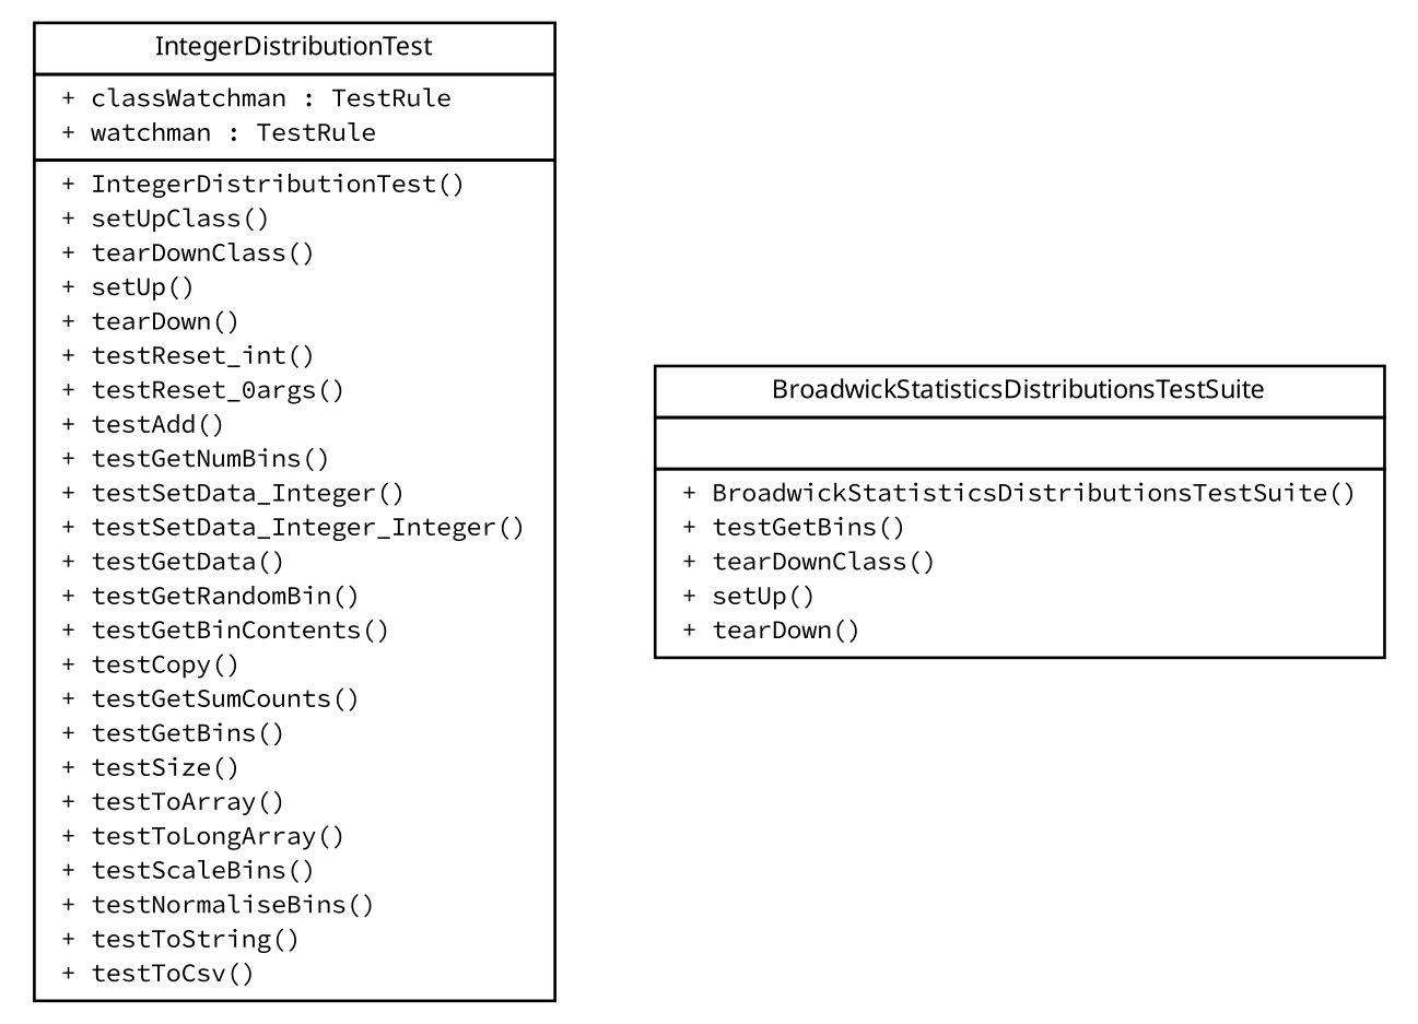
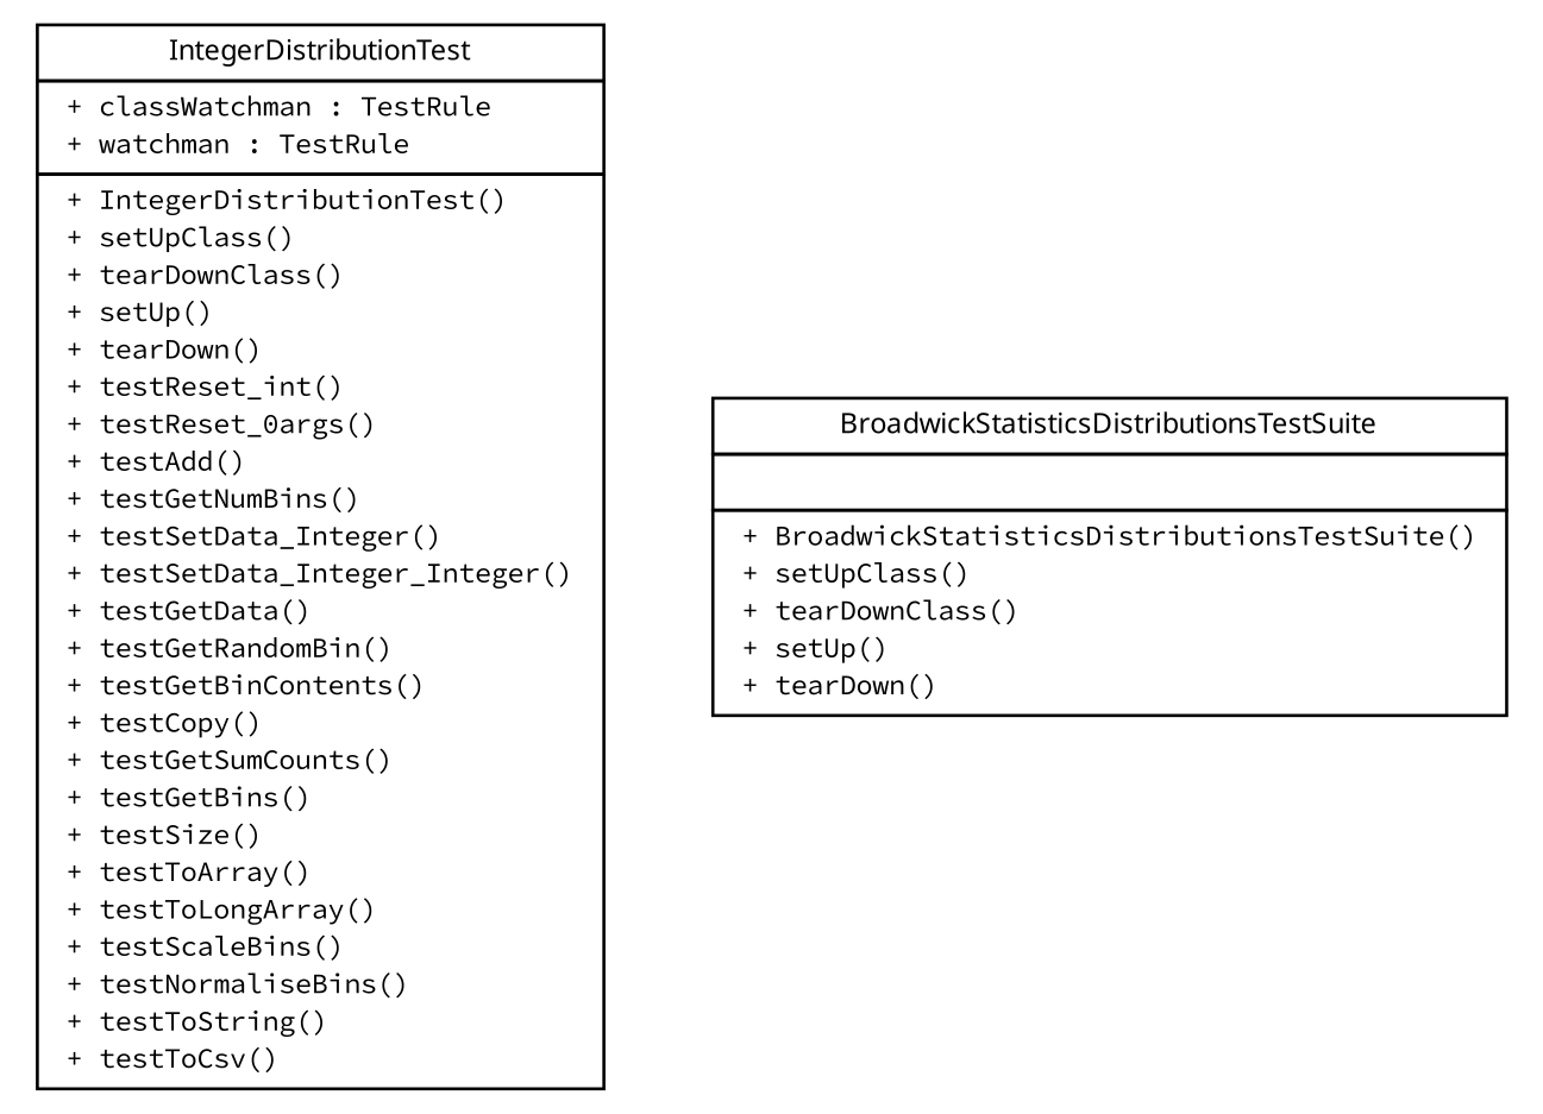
  digraph {
    nodesep=0.25
    ranksep=0.5
    fontname="Source Code Pro"
    node [fontcolor=black fontname="Source Code Pro" fontsize=9.0 shape=plaintext]
    n1 [label=<<table title="broadwick.statistics.distributions.IntegerDistributionTest" border="0" cellborder="1" cellspacing="0" cellpadding="2" port="p" href="./IntegerDistributionTest.html"> 		<tr><td><table border="0" cellspacing="0" cellpadding="1"> <tr><td align="center" balign="center"><font face="Trebuchet MS"> IntegerDistributionTest </font></td></tr> 		</table></td></tr> 		<tr><td><table border="0" cellspacing="0" cellpadding="1"> <tr><td align="left" balign="left"> + classWatchman : TestRule </td></tr> <tr><td align="left" balign="left"> + watchman : TestRule </td></tr> 		</table></td></tr> 		<tr><td><table border="0" cellspacing="0" cellpadding="1"> <tr><td align="left" balign="left"> + IntegerDistributionTest() </td></tr> <tr><td align="left" balign="left"> + setUpClass() </td></tr> <tr><td align="left" balign="left"> + tearDownClass() </td></tr> <tr><td align="left" balign="left"> + setUp() </td></tr> <tr><td align="left" balign="left"> + tearDown() </td></tr> <tr><td align="left" balign="left"> + testReset_int() </td></tr> <tr><td align="left" balign="left"> + testReset_0args() </td></tr> <tr><td align="left" balign="left"> + testAdd() </td></tr> <tr><td align="left" balign="left"> + testGetNumBins() </td></tr> <tr><td align="left" balign="left"> + testSetData_Integer() </td></tr> <tr><td align="left" balign="left"> + testSetData_Integer_Integer() </td></tr> <tr><td align="left" balign="left"> + testGetData() </td></tr> <tr><td align="left" balign="left"> + testGetRandomBin() </td></tr> <tr><td align="left" balign="left"> + testGetBinContents() </td></tr> <tr><td align="left" balign="left"> + testCopy() </td></tr> <tr><td align="left" balign="left"> + testGetSumCounts() </td></tr> <tr><td align="left" balign="left"> + testGetBins() </td></tr> <tr><td align="left" balign="left"> + testSize() </td></tr> <tr><td align="left" balign="left"> + testToArray() </td></tr> <tr><td align="left" balign="left"> + testToLongArray() </td></tr> <tr><td align="left" balign="left"> + testScaleBins() </td></tr> <tr><td align="left" balign="left"> + testNormaliseBins() </td></tr> <tr><td align="left" balign="left"> + testToString() </td></tr> <tr><td align="left" balign="left"> + testToCsv() </td></tr> 		</table></td></tr> 		</table>>]
-   n2 [label=<<table title="broadwick.statistics.distributions.BroadwickStatisticsDistributionsTestSuite" border="0" cellborder="1" cellspacing="0" cellpadding="2" port="p" href="./BroadwickStatisticsDistributionsTestSuite.html"> 		<tr><td><table border="0" cellspacing="0" cellpadding="1"> <tr><td align="center" balign="center"><font face="Trebuchet MS"> BroadwickStatisticsDistributionsTestSuite </font></td></tr> 		</table></td></tr> 		<tr><td><table border="0" cellspacing="0" cellpadding="1"> <tr><td align="left" balign="left">  </td></tr> 		</table></td></tr> 		<tr><td><table border="0" cellspacing="0" cellpadding="1"> <tr><td align="left" balign="left"> + BroadwickStatisticsDistributionsTestSuite() </td></tr> <tr><td align="left" balign="left"> + testGetBins() </td></tr> <tr><td align="left" balign="left"> + tearDownClass() </td></tr> <tr><td align="left" balign="left"> + setUp() </td></tr> <tr><td align="left" balign="left"> + tearDown() </td></tr> 		</table></td></tr> 		</table>>]
+   n2 [label=<<table title="broadwick.statistics.distributions.BroadwickStatisticsDistributionsTestSuite" border="0" cellborder="1" cellspacing="0" cellpadding="2" port="p" href="./BroadwickStatisticsDistributionsTestSuite.html"> 		<tr><td><table border="0" cellspacing="0" cellpadding="1"> <tr><td align="center" balign="center"><font face="Trebuchet MS"> BroadwickStatisticsDistributionsTestSuite </font></td></tr> 		</table></td></tr> 		<tr><td><table border="0" cellspacing="0" cellpadding="1"> <tr><td align="left" balign="left">  </td></tr> 		</table></td></tr> 		<tr><td><table border="0" cellspacing="0" cellpadding="1"> <tr><td align="left" balign="left"> + BroadwickStatisticsDistributionsTestSuite() </td></tr> <tr><td align="left" balign="left"> + setUpClass() </td></tr> <tr><td align="left" balign="left"> + tearDownClass() </td></tr> <tr><td align="left" balign="left"> + setUp() </td></tr> <tr><td align="left" balign="left"> + tearDown() </td></tr> 		</table></td></tr> 		</table>>]
  }
